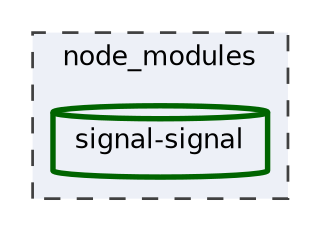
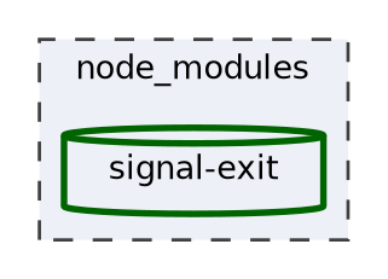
  digraph {
    compound=true
-   n1 [color=darkgreen fillcolor="#edf0f7" fontname=Helvetica fontsize=10 height=0.2 label="signal-signal" shape=cylinder style="filled,bold" width=0.4]
+   n1 [color=darkgreen fillcolor="#edf0f7" fontname=Helvetica fontsize=10 height=0.2 label="signal-exit" shape=cylinder style="filled,bold" width=0.4]
    subgraph cluster_1 {
      bgcolor="#edf0f7"
      fontname=Helvetica
      fontsize=10
      label=node_modules
      pencolor=grey25
      style="filled,dashed"
      n1
    }
  }
